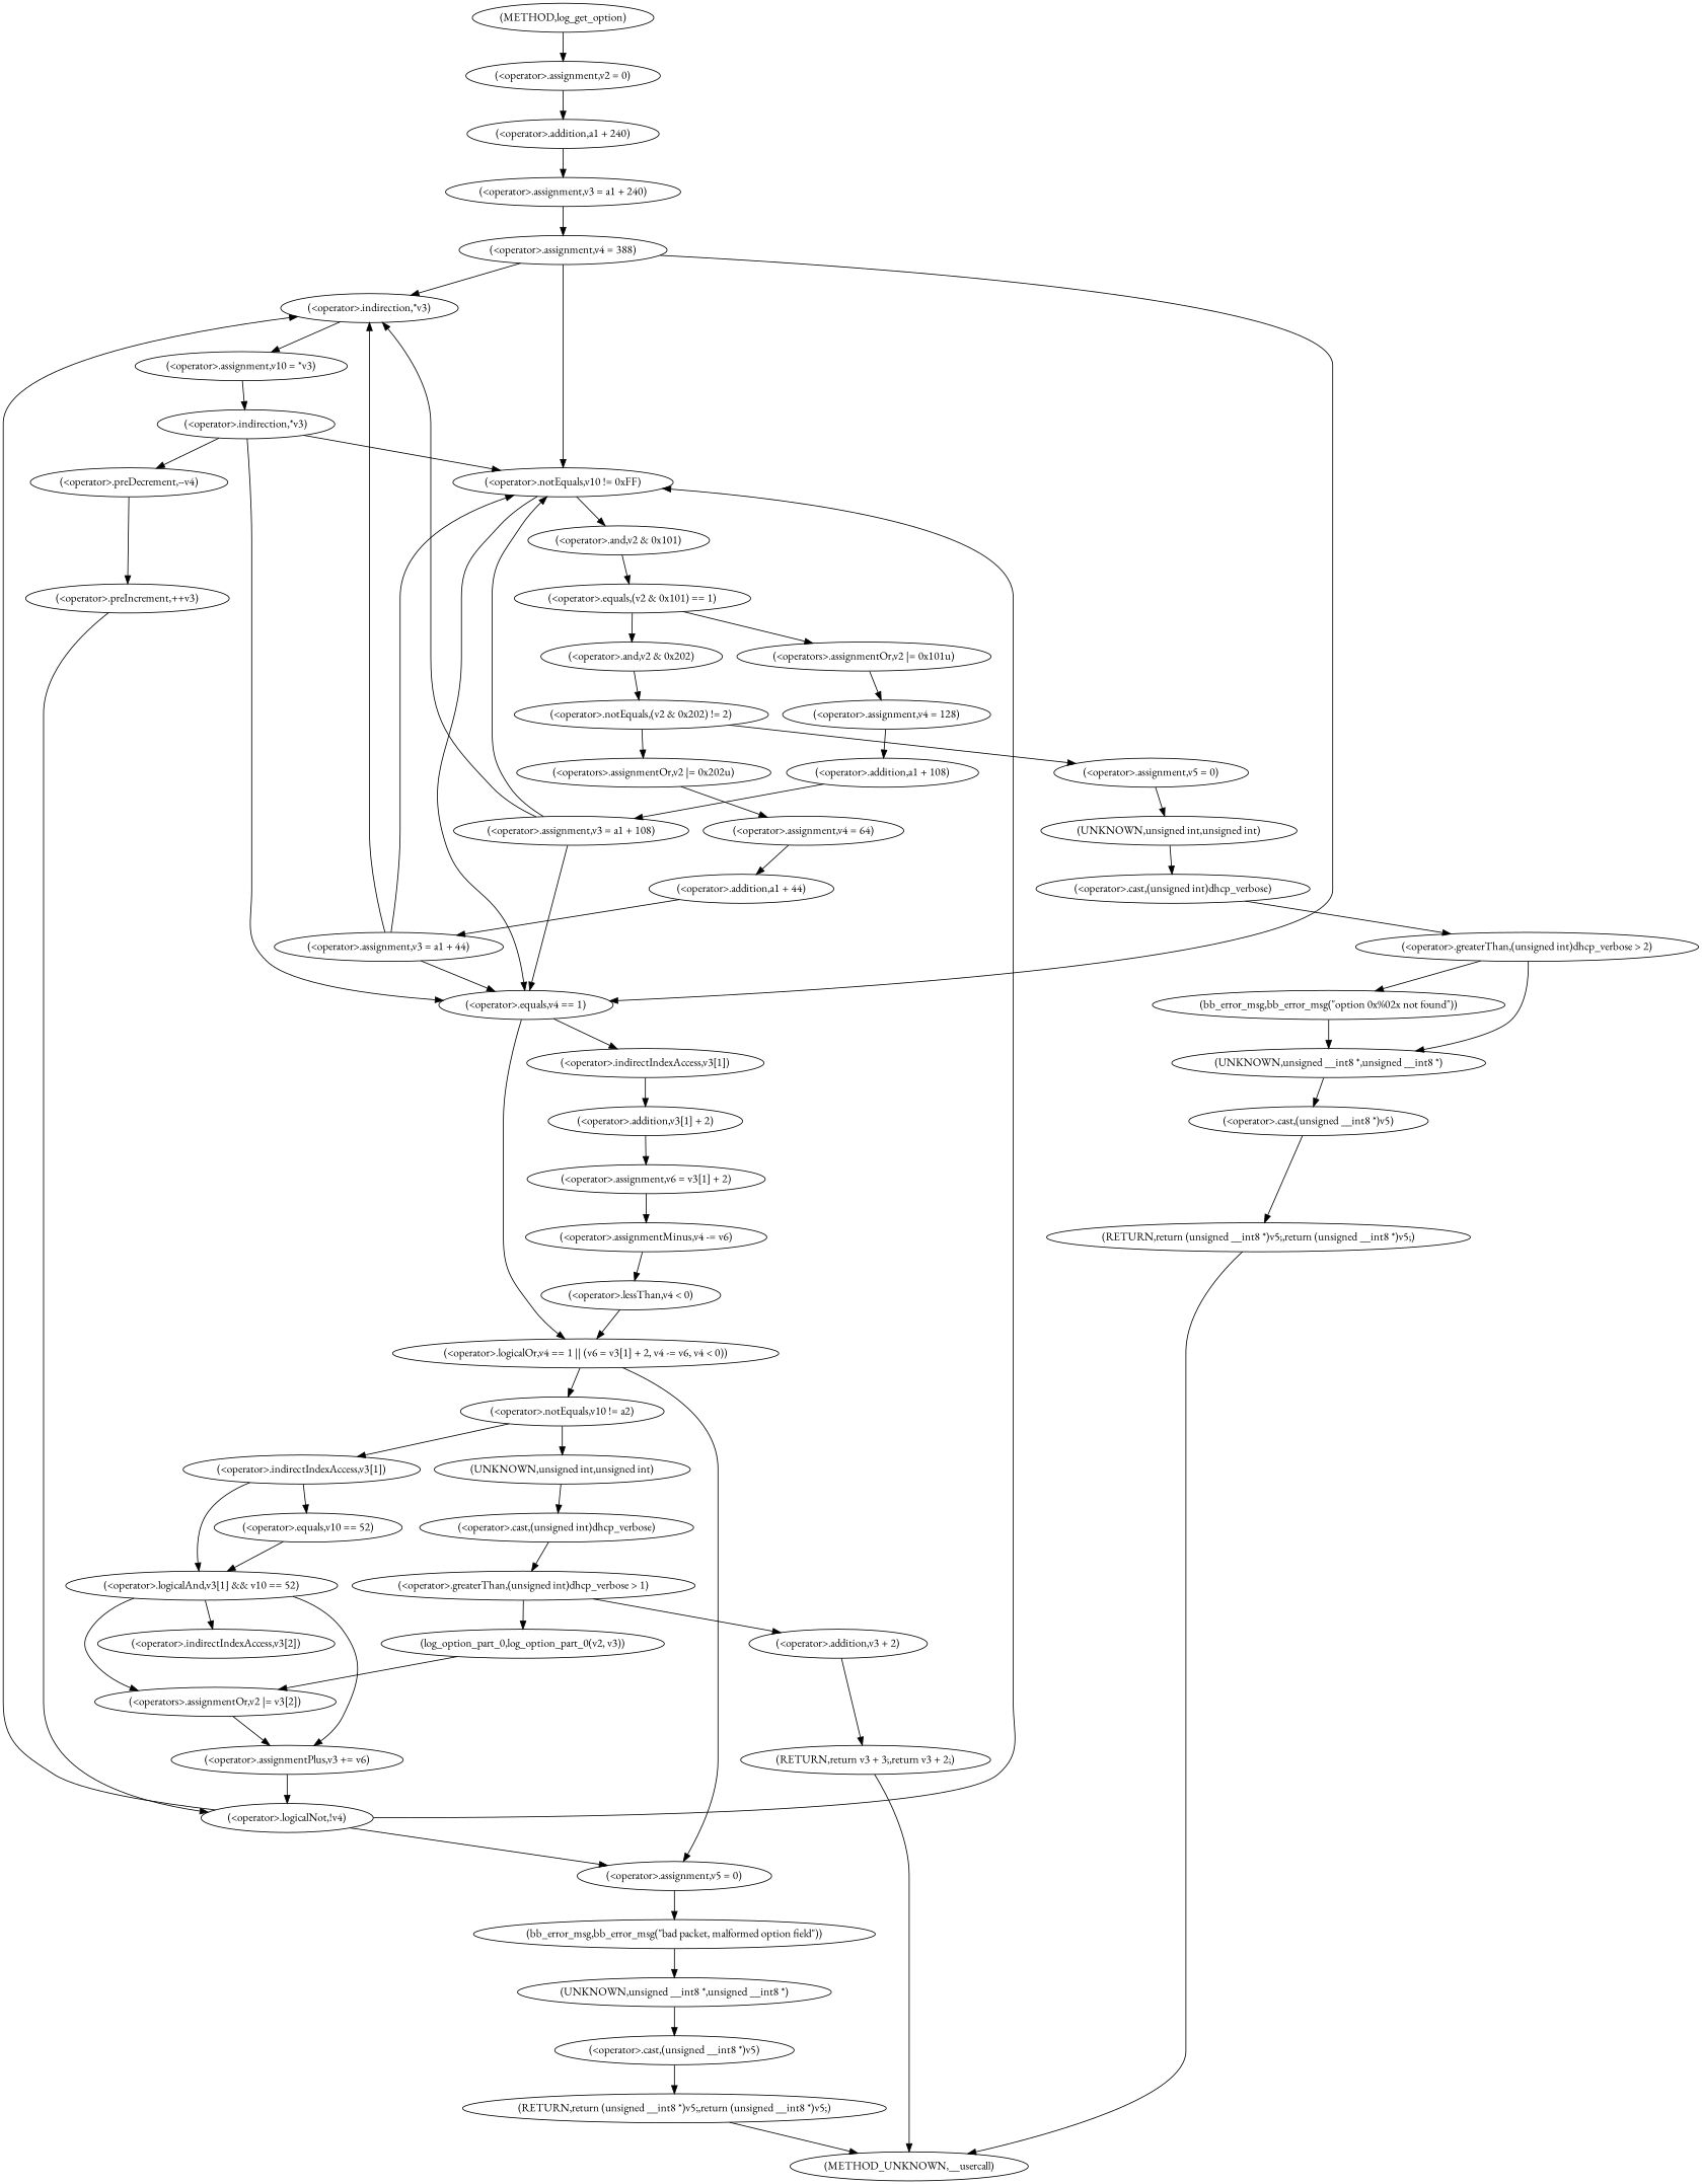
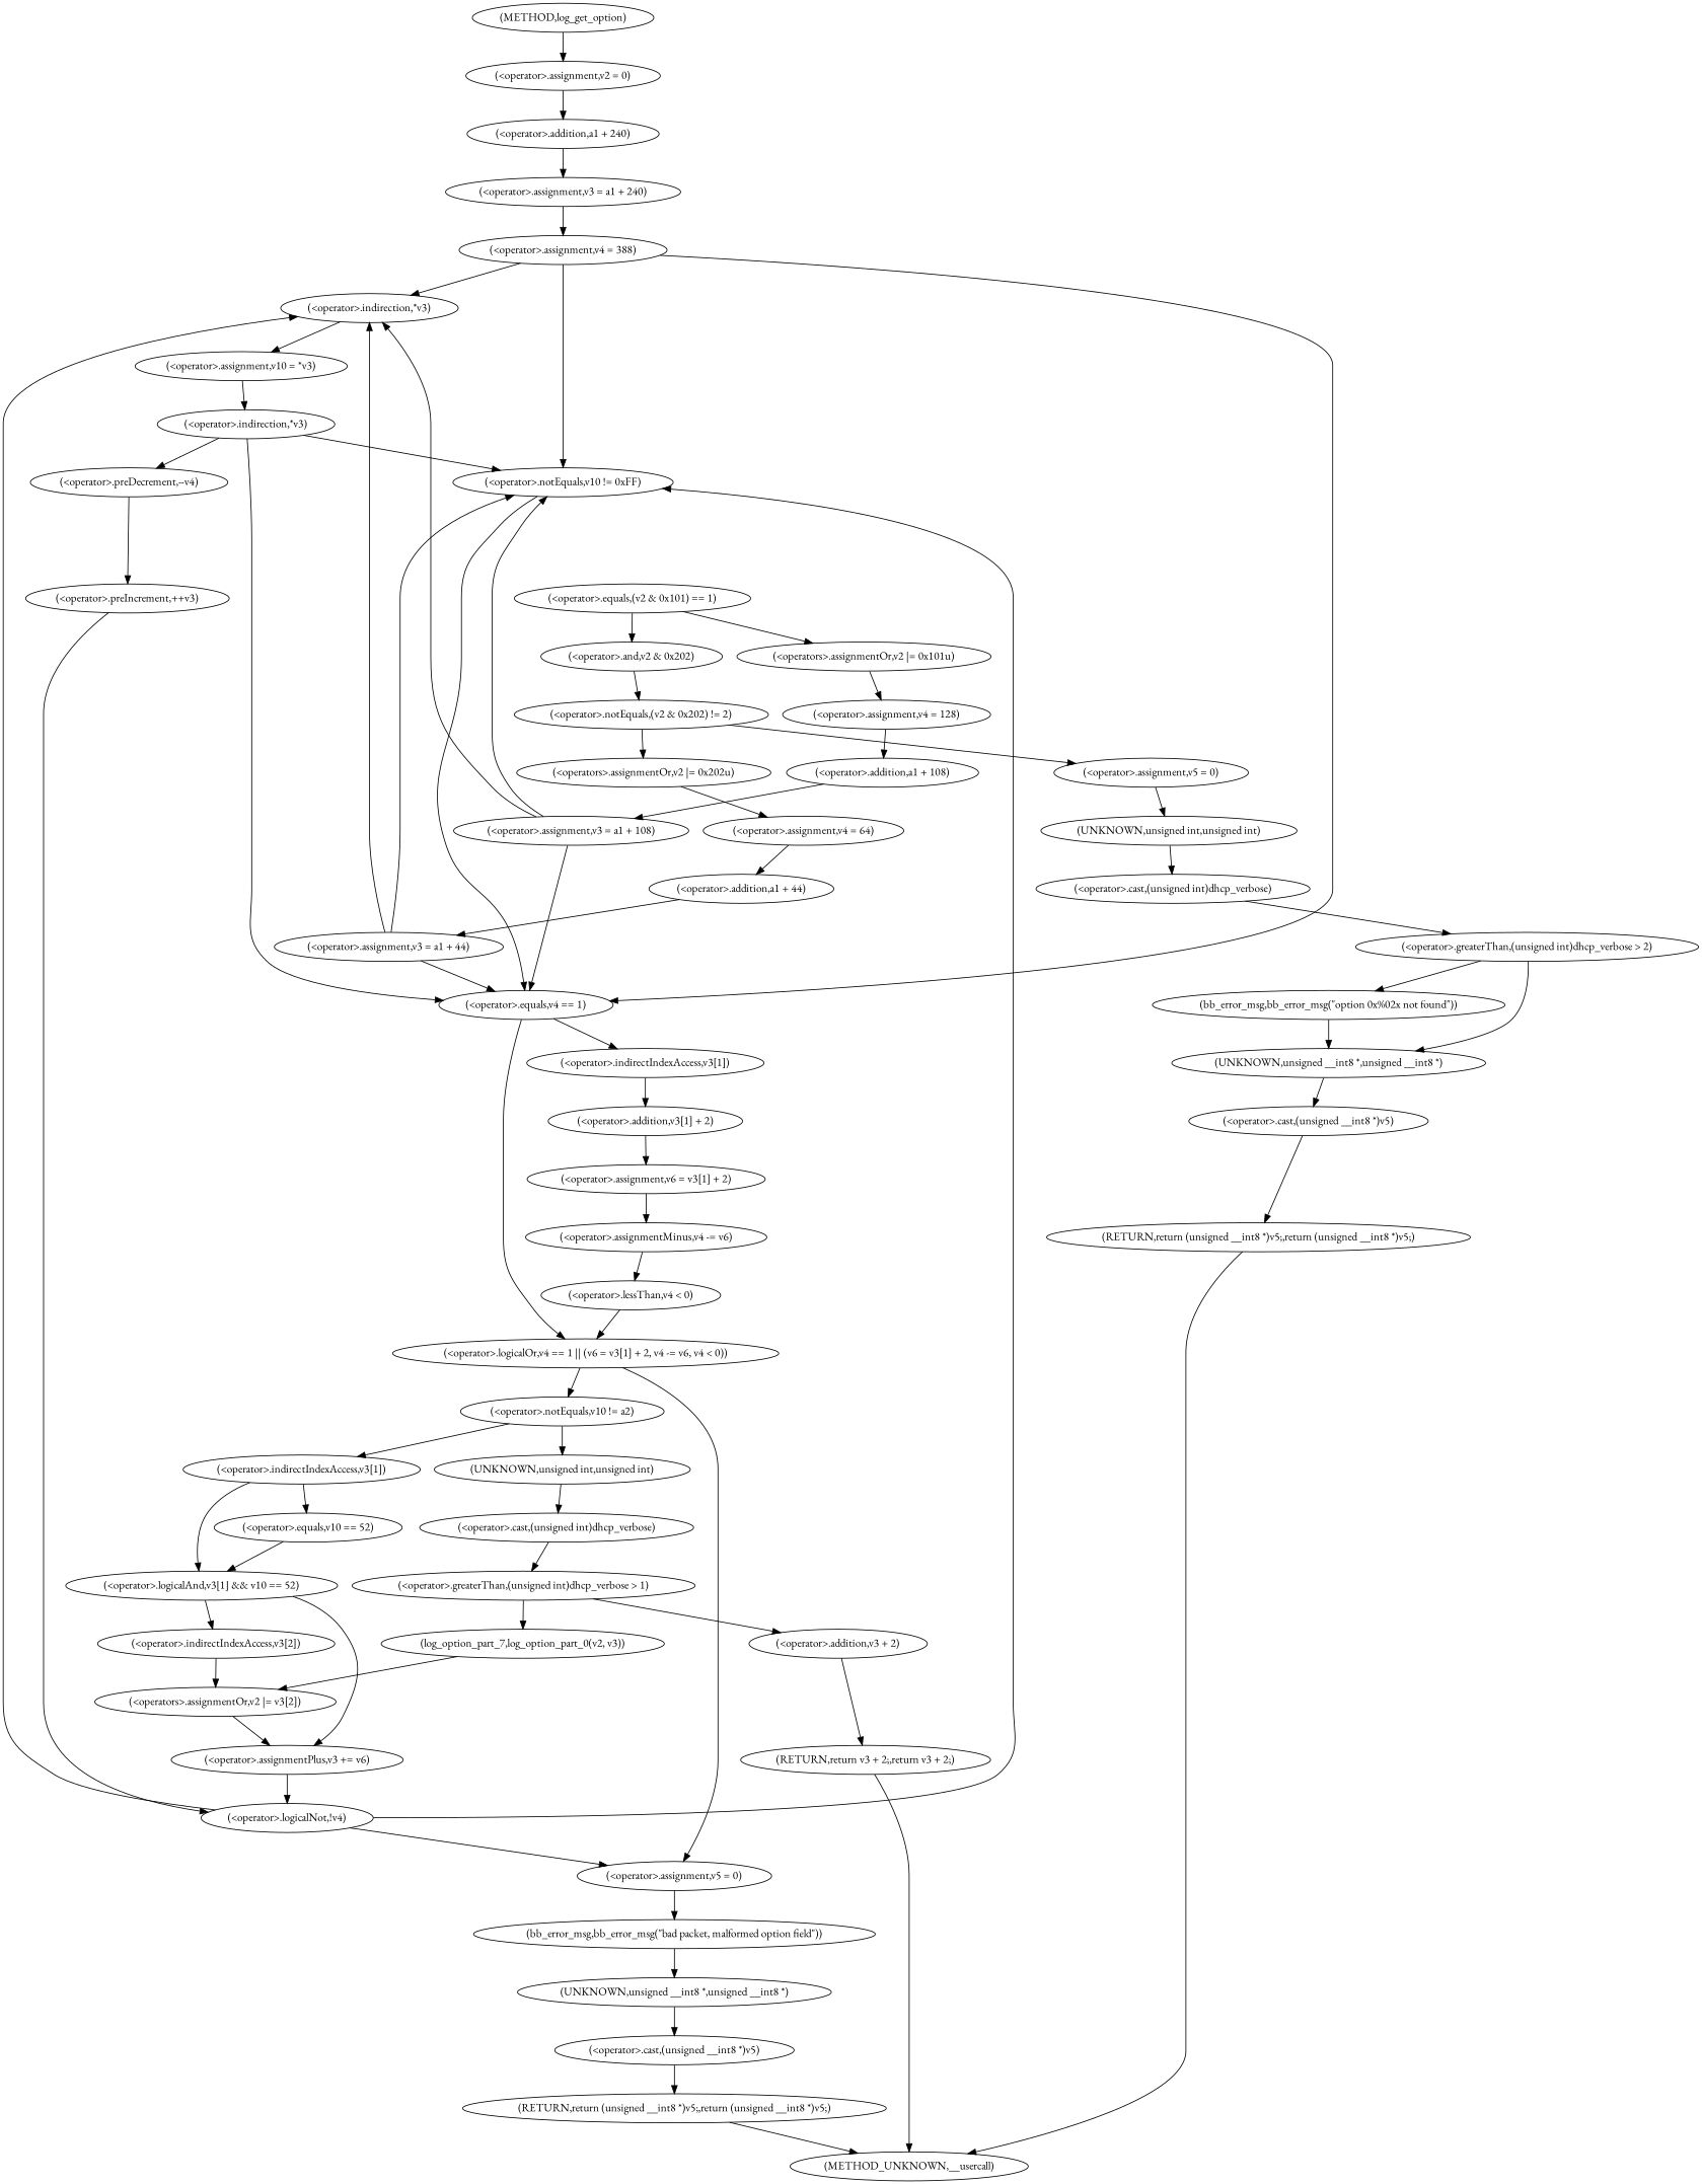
  digraph {
    fontname="EB Garamond"
    node [fontname="EB Garamond"]
    edge [fontname="EB Garamond"]
    n1 [label="(<operator>.assignment,v2 = 0)"]
    n2 [label="(<operator>.addition,a1 + 240)"]
    n3 [label="(<operator>.assignment,v3 = a1 + 240)"]
    n4 [label="(<operator>.assignment,v4 = 388)"]
    n5 [label="(<operator>.indirection,*v3)"]
    n6 [label="(<operator>.notEquals,v10 != 0xFF)"]
    n7 [label="(<operator>.equals,v4 == 1)"]
    n8 [label="(<operator>.assignment,v10 = *v3)"]
-   n9 [label="(<operator>.and,v2 & 0x101)"]
    n10 [label="(<operator>.logicalOr,v4 == 1 || (v6 = v3[1] + 2, v4 -= v6, v4 < 0))"]
    n11 [label="(<operator>.indirectIndexAccess,v3[1])"]
    n12 [label="(<operator>.indirection,*v3)"]
    n13 [label="(<operator>.preDecrement,--v4)"]
    n14 [label="(<operator>.preIncrement,++v3)"]
    n15 [label="(<operator>.logicalNot,!v4)"]
    n16 [label="(<operator>.assignment,v5 = 0)"]
    n17 [label="(bb_error_msg,bb_error_msg(\"bad packet, malformed option field\"))"]
    n18 [label="(<operator>.equals,(v2 & 0x101) == 1)"]
    n19 [label="(<operators>.assignmentOr,v2 |= 0x101u)"]
    n20 [label="(<operator>.and,v2 & 0x202)"]
    n21 [label="(<operator>.assignment,v4 = 128)"]
    n22 [label="(<operator>.notEquals,(v2 & 0x202) != 2)"]
    n23 [label="(<operator>.addition,a1 + 108)"]
    n24 [label="(<operator>.assignment,v3 = a1 + 108)"]
    n25 [label="(<operator>.assignment,v5 = 0)"]
    n26 [label="(<operators>.assignmentOr,v2 |= 0x202u)"]
    n27 [label="(UNKNOWN,unsigned int,unsigned int)"]
    n28 [label="(<operator>.assignment,v4 = 64)"]
    n29 [label="(<operator>.cast,(unsigned int)dhcp_verbose)"]
    n30 [label="(<operator>.greaterThan,(unsigned int)dhcp_verbose > 2)"]
    n31 [label="(bb_error_msg,bb_error_msg(\"option 0x%02x not found\"))"]
    n32 [label="(UNKNOWN,unsigned __int8 *,unsigned __int8 *)"]
    n33 [label="(<operator>.cast,(unsigned __int8 *)v5)"]
    n34 [label="(RETURN,return (unsigned __int8 *)v5;,return (unsigned __int8 *)v5;)"]
    n35 [label="(METHOD_UNKNOWN,__usercall)"]
    n36 [label="(<operator>.addition,a1 + 44)"]
    n37 [label="(<operator>.assignment,v3 = a1 + 44)"]
    n38 [label="(<operator>.notEquals,v10 != a2)"]
    n39 [label="(<operator>.indirectIndexAccess,v3[1])"]
    n40 [label="(UNKNOWN,unsigned int,unsigned int)"]
    n41 [label="(<operator>.addition,v3[1] + 2)"]
    n42 [label="(<operator>.assignment,v6 = v3[1] + 2)"]
    n43 [label="(<operator>.assignmentMinus,v4 -= v6)"]
    n44 [label="(<operator>.lessThan,v4 < 0)"]
    n45 [label="(UNKNOWN,unsigned __int8 *,unsigned __int8 *)"]
    n46 [label="(<operator>.cast,(unsigned __int8 *)v5)"]
    n47 [label="(RETURN,return (unsigned __int8 *)v5;,return (unsigned __int8 *)v5;)"]
    n48 [label="(<operator>.logicalAnd,v3[1] && v10 == 52)"]
    n49 [label="(<operator>.equals,v10 == 52)"]
    n50 [label="(<operator>.cast,(unsigned int)dhcp_verbose)"]
    n51 [label="(<operator>.indirectIndexAccess,v3[2])"]
    n52 [label="(<operator>.assignmentPlus,v3 += v6)"]
    n53 [label="(<operators>.assignmentOr,v2 |= v3[2])"]
    n54 [label="(<operator>.greaterThan,(unsigned int)dhcp_verbose > 1)"]
-   n55 [label="(log_option_part_0,log_option_part_0(v2, v3))"]
+   n55 [label="(log_option_part_7,log_option_part_0(v2, v3))"]
    n56 [label="(<operator>.addition,v3 + 2)"]
-   n57 [label="(RETURN,return v3 + 3;,return v3 + 2;)"]
+   n57 [label="(RETURN,return v3 + 2;,return v3 + 2;)"]
    n58 [label="(METHOD,log_get_option)"]
    n1 -> n2
    n2 -> n3
    n3 -> n4
    n4 -> n5
    n4 -> n6
    n4 -> n7
    n5 -> n8
    n6 -> n7
-   n6 -> n9
    n7 -> n10
    n7 -> n11
    n8 -> n12
-   n9 -> n18
    n10 -> n16
    n10 -> n38
    n11 -> n41
    n12 -> n6
    n12 -> n7
    n12 -> n13
    n13 -> n14
    n14 -> n15
    n15 -> n5
    n15 -> n6
    n15 -> n16
    n16 -> n17
    n17 -> n45
    n18 -> n19
    n18 -> n20
    n19 -> n21
    n20 -> n22
    n21 -> n23
    n22 -> n25
    n22 -> n26
    n23 -> n24
    n24 -> n5
    n24 -> n6
    n24 -> n7
    n25 -> n27
    n26 -> n28
    n27 -> n29
    n28 -> n36
    n29 -> n30
    n30 -> n31
    n30 -> n32
    n31 -> n32
    n32 -> n33
    n33 -> n34
    n34 -> n35
    n36 -> n37
    n37 -> n5
    n37 -> n6
    n37 -> n7
    n38 -> n39
    n38 -> n40
    n39 -> n48
    n39 -> n49
    n40 -> n50
    n41 -> n42
    n42 -> n43
    n43 -> n44
    n44 -> n10
    n45 -> n46
    n46 -> n47
    n47 -> n35
    n48 -> n51
    n48 -> n52
    n49 -> n48
    n50 -> n54
-   n48 -> n53
+   n51 -> n53
    n52 -> n15
    n53 -> n52
    n54 -> n55
    n54 -> n56
    n55 -> n53
    n56 -> n57
    n57 -> n35
    n58 -> n1
  }
